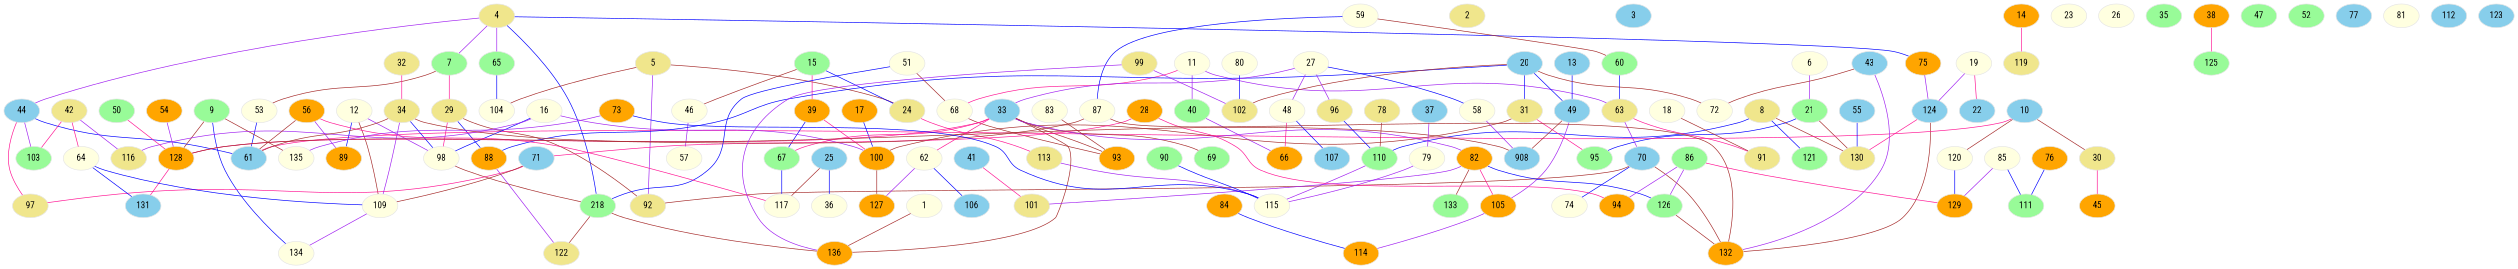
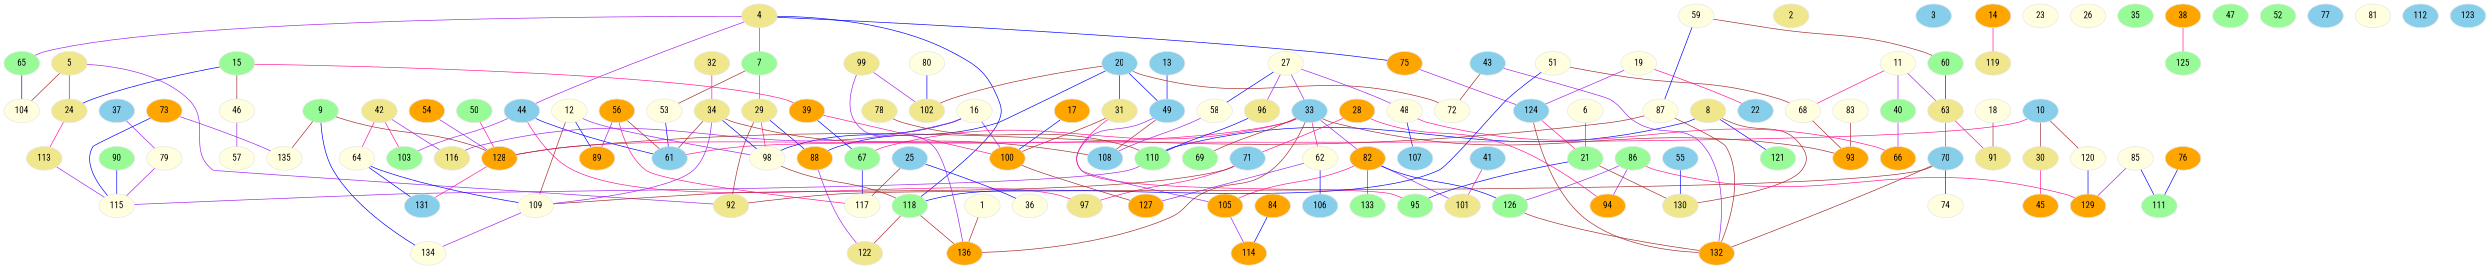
  graph {
    fontname="Roboto Condensed"
    node [color=gray90 fillcolor=lightyellow fontname="Roboto Condensed" style=filled]
    edge [color=brown fontname="Roboto Condensed"]
    136 [fillcolor=orange]
    1
    2 [fillcolor=khaki]
    3 [fillcolor=skyblue]
    4 [fillcolor=khaki]
    7 [fillcolor=palegreen]
    44 [fillcolor=skyblue]
    65 [fillcolor=palegreen]
    75 [fillcolor=orange]
-   118 [fillcolor=palegreen label=218]
+   118 [fillcolor=palegreen]
    29 [fillcolor=khaki]
    53
    61 [fillcolor=skyblue]
    103 [fillcolor=palegreen]
    97 [fillcolor=khaki]
    104
    124 [fillcolor=skyblue]
    122 [fillcolor=khaki]
    5 [fillcolor=khaki]
    24 [fillcolor=khaki]
    92 [fillcolor=khaki]
    113 [fillcolor=khaki]
    21 [fillcolor=palegreen]
    6
    130 [fillcolor=khaki]
    95 [fillcolor=palegreen]
    98
    88 [fillcolor=orange]
    8 [fillcolor=khaki]
    110 [fillcolor=palegreen]
    121 [fillcolor=palegreen]
    115
    9 [fillcolor=palegreen]
    128 [fillcolor=orange]
    134
    135
    131 [fillcolor=skyblue]
    10 [fillcolor=skyblue]
    30 [fillcolor=khaki]
    120
    45 [fillcolor=orange]
    129 [fillcolor=orange]
    40 [fillcolor=palegreen]
    11
    63 [fillcolor=khaki]
    68
    66 [fillcolor=orange]
    91 [fillcolor=khaki]
    70 [fillcolor=skyblue]
    93 [fillcolor=orange]
    89 [fillcolor=orange]
    12
    109
    13 [fillcolor=skyblue]
    49 [fillcolor=skyblue]
-   108 [fillcolor=skyblue label=908]
+   108 [fillcolor=skyblue]
    105 [fillcolor=orange]
    14 [fillcolor=orange]
    119 [fillcolor=khaki]
    15 [fillcolor=palegreen]
    39 [fillcolor=orange]
    46
    100 [fillcolor=orange]
    67 [fillcolor=palegreen]
    57
    16
    116 [fillcolor=khaki]
    127 [fillcolor=orange]
    17 [fillcolor=orange]
    18
    22 [fillcolor=skyblue]
    19
    132 [fillcolor=orange]
    20 [fillcolor=skyblue]
    31 [fillcolor=khaki]
    72
    102 [fillcolor=khaki]
    23
    25 [fillcolor=skyblue]
    36
    117
    26
    33 [fillcolor=skyblue]
    27
    48
    58
    96 [fillcolor=khaki]
    62
    69 [fillcolor=palegreen]
    82 [fillcolor=orange]
    107 [fillcolor=skyblue]
    28 [fillcolor=orange]
    71 [fillcolor=skyblue]
    94 [fillcolor=orange]
    32 [fillcolor=khaki]
    34 [fillcolor=khaki]
    106 [fillcolor=skyblue]
    101 [fillcolor=khaki]
    126 [fillcolor=palegreen]
    133 [fillcolor=palegreen]
    35 [fillcolor=palegreen]
    37 [fillcolor=skyblue]
    79
    38 [fillcolor=orange]
    125 [fillcolor=palegreen]
    41 [fillcolor=skyblue]
    42 [fillcolor=khaki]
    64
    43 [fillcolor=skyblue]
    47 [fillcolor=palegreen]
    114 [fillcolor=orange]
    50 [fillcolor=palegreen]
    51
    52 [fillcolor=palegreen]
    54 [fillcolor=orange]
    55 [fillcolor=skyblue]
    56 [fillcolor=orange]
    60 [fillcolor=palegreen]
    59
    87
    74
    73 [fillcolor=orange]
    76 [fillcolor=orange]
    111 [fillcolor=palegreen]
    77 [fillcolor=skyblue]
    78 [fillcolor=khaki]
    80
    81
    83
    84 [fillcolor=orange]
    85
    86 [fillcolor=palegreen]
    90 [fillcolor=palegreen]
    99 [fillcolor=khaki]
    112 [fillcolor=skyblue]
    123 [fillcolor=skyblue]
    1 -- 136
    4 -- 7 [color=purple]
    4 -- 44 [color=purple]
    4 -- 65 [color=purple]
    4 -- 75 [color=blue]
    4 -- 118 [color=blue]
    7 -- 29 [color=deeppink]
    7 -- 53
    44 -- 61 [color=blue]
    44 -- 103 [color=purple]
    44 -- 97 [color=deeppink]
    65 -- 104 [color=blue]
    75 -- 124 [color=purple]
    118 -- 136
    118 -- 122
    29 -- 92
    29 -- 98 [color=deeppink]
    29 -- 88 [color=blue]
    53 -- 61 [color=blue]
-   124 -- 130 [color=deeppink]
+   124 -- 21 [color=deeppink]
    124 -- 132
    5 -- 104
    5 -- 24
    5 -- 92 [color=purple]
    24 -- 113 [color=deeppink]
    113 -- 115 [color=purple]
    21 -- 130
    21 -- 95 [color=blue]
    6 -- 21 [color=purple]
    98 -- 118
    88 -- 122 [color=purple]
    8 -- 130
    8 -- 110 [color=blue]
    8 -- 121 [color=blue]
    110 -- 115 [color=purple]
    9 -- 128
    9 -- 134 [color=blue]
    9 -- 135
    128 -- 131 [color=deeppink]
    10 -- 61 [color=deeppink]
    10 -- 30
    10 -- 120
    30 -- 45 [color=deeppink]
    120 -- 129 [color=blue]
    40 -- 66 [color=purple]
    11 -- 40 [color=purple]
    11 -- 63 [color=purple]
    11 -- 68 [color=deeppink]
    63 -- 91 [color=deeppink]
    63 -- 70 [color=purple]
    68 -- 93
    70 -- 92
    70 -- 132
    70 -- 74 [color=blue]
    12 -- 98 [color=purple]
    12 -- 89 [color=blue]
    12 -- 109
    109 -- 134 [color=purple]
    13 -- 49 [color=blue]
    49 -- 108
    49 -- 105 [color=purple]
    105 -- 114 [color=purple]
    14 -- 119 [color=deeppink]
    15 -- 24 [color=blue]
    15 -- 39 [color=deeppink]
    15 -- 46
    39 -- 100 [color=deeppink]
    39 -- 67 [color=blue]
    46 -- 57 [color=purple]
    100 -- 127
    67 -- 117 [color=blue]
    16 -- 98 [color=blue]
    16 -- 100 [color=purple]
    16 -- 116 [color=purple]
    17 -- 100 [color=blue]
    18 -- 91
    19 -- 124 [color=purple]
    19 -- 22 [color=deeppink]
    20 -- 88 [color=blue]
    20 -- 49 [color=blue]
    20 -- 31 [color=blue]
    20 -- 72
    20 -- 102
    31 -- 95 [color=deeppink]
    31 -- 100
    25 -- 36 [color=blue]
    25 -- 117
    33 -- 136
    33 -- 128 [color=deeppink]
    33 -- 93
    33 -- 67 [color=deeppink]
    33 -- 62 [color=deeppink]
    33 -- 69
    33 -- 82 [color=purple]
    27 -- 33 [color=purple]
    27 -- 48 [color=purple]
    27 -- 58 [color=blue]
    27 -- 96 [color=purple]
    48 -- 66 [color=deeppink]
    48 -- 107 [color=blue]
    58 -- 108 [color=purple]
    96 -- 110 [color=blue]
    62 -- 127 [color=purple]
    62 -- 106 [color=blue]
    82 -- 105 [color=deeppink]
    82 -- 101 [color=purple]
    82 -- 126 [color=blue]
    82 -- 133
    28 -- 71 [color=deeppink]
    28 -- 94 [color=deeppink]
    71 -- 97 [color=deeppink]
    71 -- 109
    32 -- 34 [color=deeppink]
    34 -- 61
    34 -- 98 [color=blue]
    34 -- 109 [color=purple]
    34 -- 108
    126 -- 132
    37 -- 79 [color=purple]
    79 -- 115 [color=purple]
    38 -- 125 [color=deeppink]
    41 -- 101 [color=deeppink]
    42 -- 103 [color=deeppink]
    42 -- 116 [color=purple]
    42 -- 64 [color=deeppink]
    64 -- 131 [color=blue]
    64 -- 109 [color=blue]
    43 -- 132 [color=purple]
    43 -- 72
    50 -- 128 [color=deeppink]
    51 -- 118 [color=blue]
    51 -- 68
    54 -- 128 [color=purple]
    55 -- 130 [color=blue]
    56 -- 61
    56 -- 89 [color=purple]
    56 -- 117 [color=deeppink]
    60 -- 63 [color=blue]
    59 -- 60
    59 -- 87 [color=blue]
    87 -- 128
    87 -- 132
    73 -- 115 [color=blue]
    73 -- 135 [color=purple]
    76 -- 111 [color=blue]
    78 -- 110
    80 -- 102 [color=blue]
    83 -- 93
    84 -- 114 [color=blue]
    85 -- 129 [color=purple]
    85 -- 111 [color=blue]
    86 -- 129 [color=deeppink]
    86 -- 94 [color=purple]
    86 -- 126 [color=purple]
    90 -- 115 [color=blue]
    99 -- 136 [color=purple]
    99 -- 102 [color=purple]
  }
